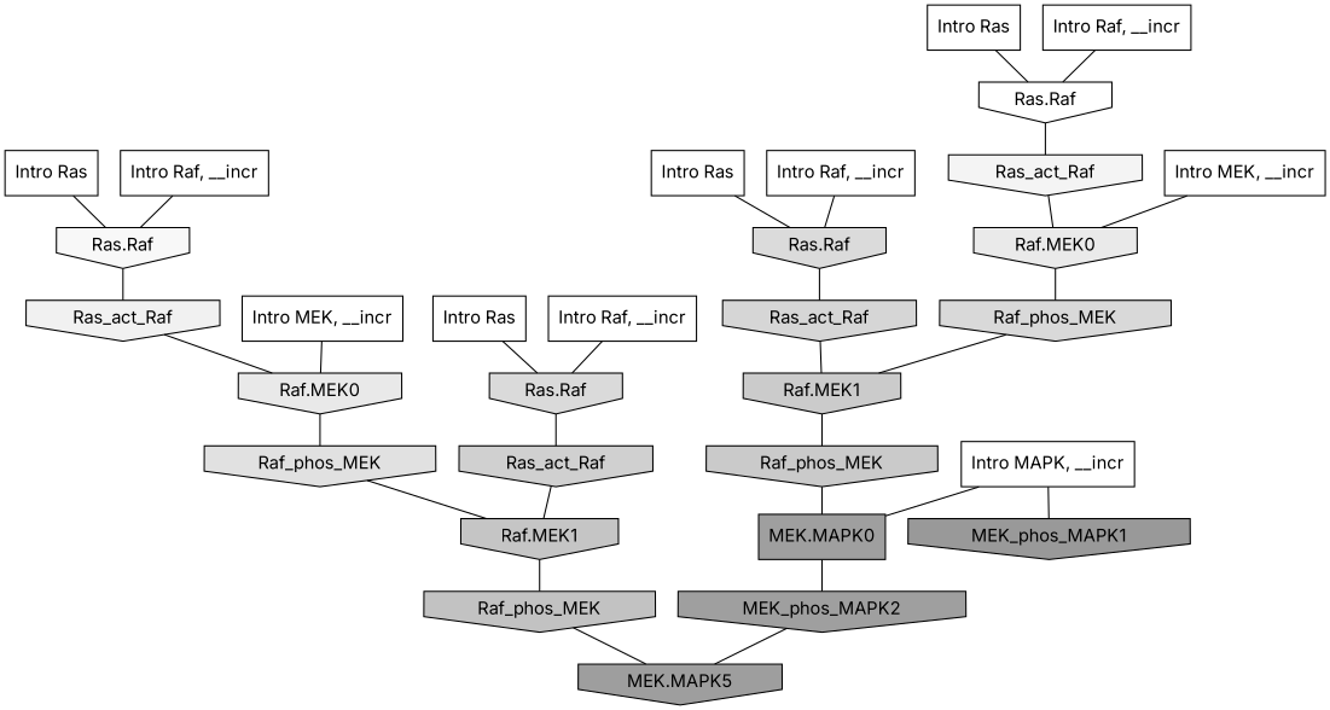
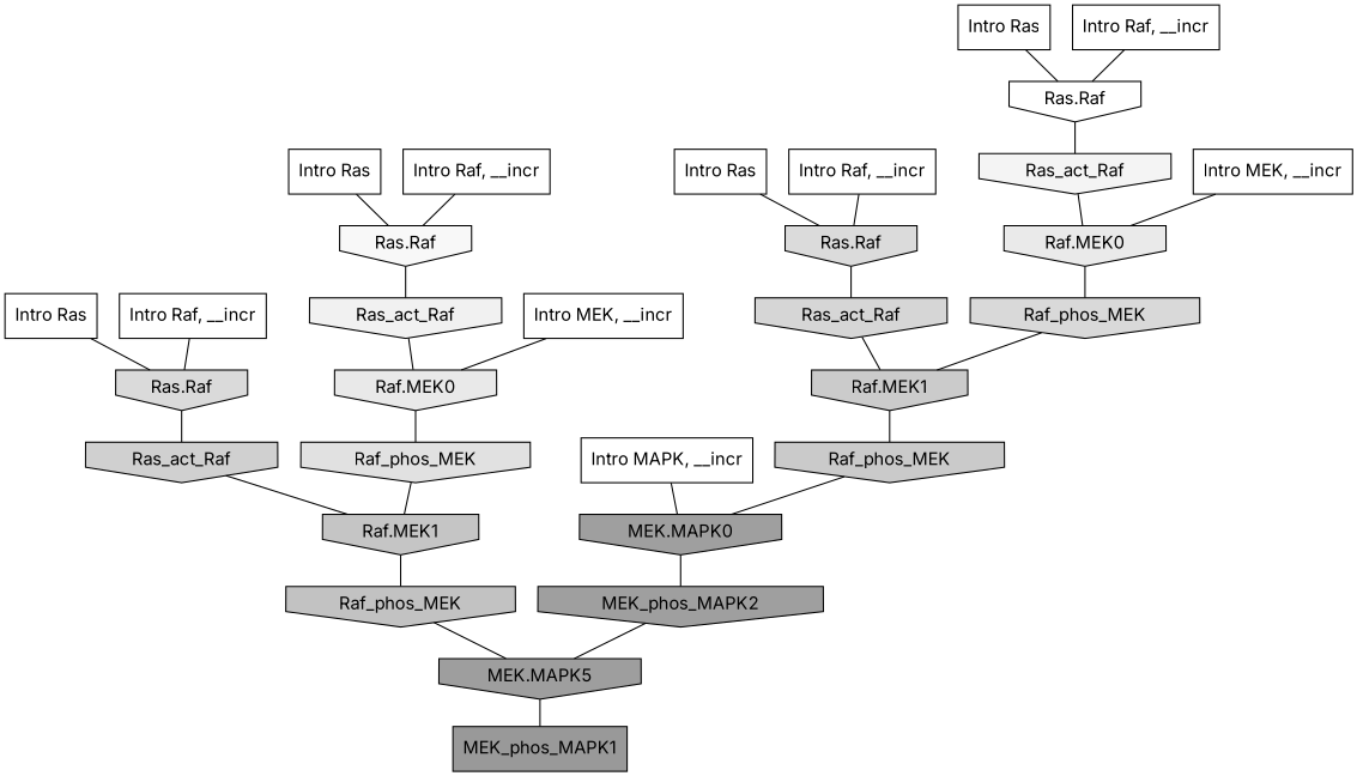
  digraph {
    fontname=Inter
    rankdir=TB
    ranksep=0.30
    node [fillcolor="0.000 0.000 1.000" fontname=Inter shape=invhouse style=filled]
    edge [color="0.000 0.000 0.000" dir=none fontname=Inter]
    n1 [label="Intro Ras" shape=rectangle]
    n2 [fillcolor="0.000 0.000 0.853" label="Ras.Raf"]
    n3 [fillcolor="0.000 0.000 0.814" label=Ras_act_Raf]
    n4 [label="Intro Ras" shape=rectangle]
    n5 [fillcolor="0.000 0.000 0.969" label="Ras.Raf"]
    n6 [fillcolor="0.000 0.000 0.942" label=Ras_act_Raf]
    n7 [label="Intro Ras" shape=rectangle]
    n8 [label="Ras.Raf"]
    n9 [fillcolor="0.000 0.000 0.954" label=Ras_act_Raf]
    n10 [label="Intro Ras" shape=rectangle]
    n11 [fillcolor="0.000 0.000 0.857" label="Ras.Raf"]
    n12 [fillcolor="0.000 0.000 0.837" label=Ras_act_Raf]
    n13 [label="Intro Raf, __incr" shape=rectangle]
    n14 [label="Intro Raf, __incr" shape=rectangle]
    n15 [label="Intro Raf, __incr" shape=rectangle]
    n16 [label="Intro Raf, __incr" shape=rectangle]
    n17 [label="Intro MEK, __incr" shape=rectangle]
    n18 [fillcolor="0.000 0.000 0.915" label="Raf.MEK0"]
    n19 [fillcolor="0.000 0.000 0.851" label=Raf_phos_MEK]
    n20 [label="Intro MEK, __incr" shape=rectangle]
    n21 [fillcolor="0.000 0.000 0.914" label="Raf.MEK0"]
    n22 [fillcolor="0.000 0.000 0.880" label=Raf_phos_MEK]
    n23 [label="Intro MAPK, __incr" shape=rectangle]
-   n24 [fillcolor="0.000 0.000 0.625" label="MEK.MAPK0" shape=box]
+   n24 [fillcolor="0.000 0.000 0.625" label="MEK.MAPK0"]
    n25 [fillcolor="0.000 0.000 0.624" label=MEK_phos_MAPK2]
    n26 [fillcolor="0.000 0.000 0.796" label="Raf.MEK1"]
    n27 [fillcolor="0.000 0.000 0.771" label="Raf.MEK1"]
    n28 [fillcolor="0.000 0.000 0.758" label=Raf_phos_MEK]
    n29 [fillcolor="0.000 0.000 0.792" label=Raf_phos_MEK]
    n30 [fillcolor="0.000 0.000 0.621" label="MEK.MAPK5"]
-   n31 [fillcolor="0.000 0.000 0.600" label=MEK_phos_MAPK1]
+   n31 [fillcolor="0.000 0.000 0.600" label=MEK_phos_MAPK1 shape=box]
    n1 -> n2
    n2 -> n3
    n3 -> n27
    n4 -> n5
    n5 -> n6
    n6 -> n21
    n7 -> n8
    n8 -> n9
    n9 -> n18
    n10 -> n11
    n11 -> n12
    n12 -> n26
    n13 -> n2
    n14 -> n5
    n15 -> n8
    n16 -> n11
    n17 -> n18
    n18 -> n19
    n19 -> n26
    n20 -> n21
    n21 -> n22
    n22 -> n27
    n23 -> n24
    n24 -> n25
    n25 -> n30
    n26 -> n29
    n27 -> n28
    n28 -> n30
    n29 -> n24
-   n23 -> n31
+   n30 -> n31
  }
